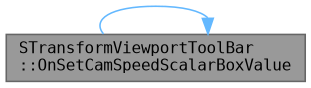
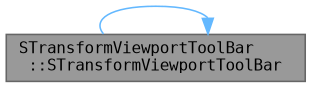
  digraph {
    rankdir=LR
    fontname="DejaVu Sans Mono"
-   n1 [color=gray40 fillcolor=grey60 fontcolor=black fontname="DejaVu Sans Mono" fontsize=10 height=0.2 label="STransformViewportToolBar\l::OnSetCamSpeedScalarBoxValue" shape=box style=filled width=0.4]
+   n1 [color=gray40 fillcolor=grey60 fontcolor=black fontname="DejaVu Sans Mono" fontsize=10 height=0.2 label="STransformViewportToolBar\l::STransformViewportToolBar" shape=box style=filled width=0.4]
    n1 -> n1 [color=steelblue1 fontname="DejaVu Sans Mono" fontsize=10 labelfontname=Helvetica labelfontsize=10 style=solid]
  }
